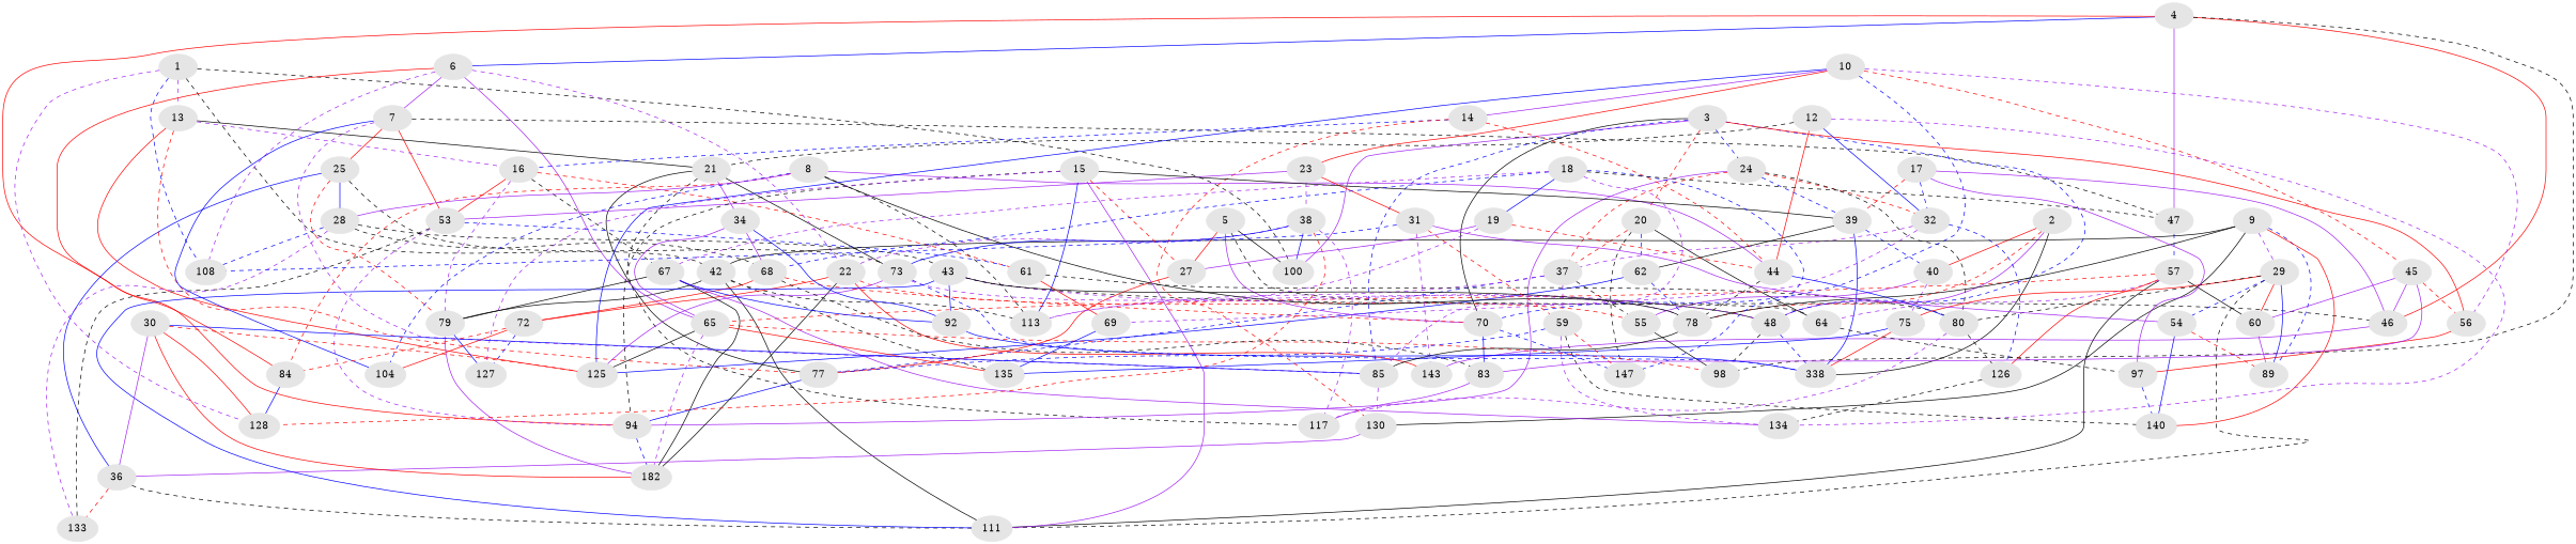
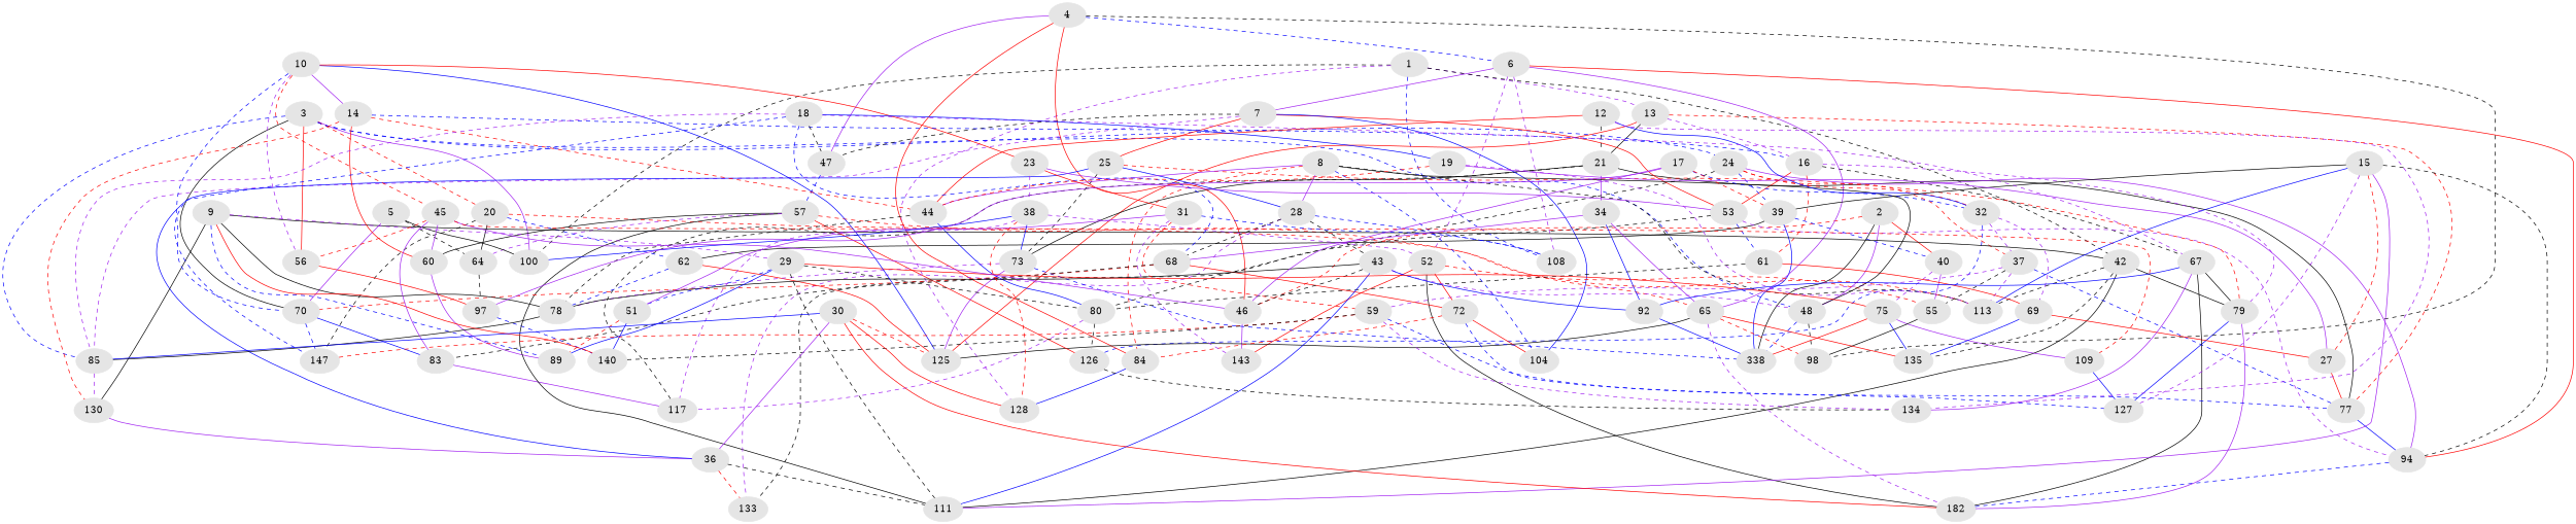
  graph {
    node [color=gray90 style=filled]
    edge [color=purple style=dashed]
    1 [super="+49"]
    13 [super="+141"]
    42 [super="+99"]
    100
    108
    128
    125 [super="+129"]
    21 [super="+95"]
    16 [super="+90"]
    77 [super="+139"]
    113 [super="+119"]
    111 [super="+122"]
    79 [super="+136"]
    135
    60 [super="+114"]
    89
    2
    40
    46 [super="+93"]
    48 [super="+50"]
    n21 [label=338 super="+140"]
    75 [super="+101"]
    55
    143
    98
    3 [super="+26"]
    20 [super="+54"]
    24 [super="+82"]
    56
    70 [super="+81"]
    85 [super="+124"]
    64
    147
    62
    94 [super="+96"]
    32 [super="+91"]
    39 [super="+115"]
    37 [super="+76"]
    80 [super="+123"]
    97
    83
    130
    4 [super="+11"]
    6 [super="+71"]
    47
    84
    7 [super="+131"]
-   52 [super="+132" label=22]
+   52 [super="+132"]
    65 [super="+146"]
    57 [super="+102"]
+   109
    127
    5
    27
    25 [super="+33"]
    53 [super="+144"]
    104
    n58 [label=182 super="+121"]
    72 [super="+107"]
    28 [super="+103"]
    73 [super="+110"]
    36
    61
    133
    8 [super="+35"]
    44 [super="+87"]
    68 [super="+120"]
    43 [super="+74"]
    78 [super="+86"]
    9 [super="+66"]
    29 [super="+106"]
    n72 [label=140]
-   51 [label=54]
+   51
    10 [super="+116"]
    14 [super="+22"]
    23
    45 [super="+63"]
    31 [super="+41"]
    38 [super="+105"]
    34
    117
    12
    134
    69
    126
    67 [super="+145"]
    15 [super="+118"]
    92
    17
    18 [super="+137"]
    19
    59 [super="+88"]
    30 [super="+58"]
    1 -- 13
    1 -- 42 [color=black]
    1 -- 100 [color=black]
    1 -- 108 [color=blue]
    1 -- 128
    13 -- 125 [color=red style=solid]
    13 -- 21 [color=black style=solid]
    13 -- 16
    13 -- 77 [color=red]
    42 -- 113 [color=black]
    42 -- 111 [color=black style=solid]
    42 -- 79 [color=black style=solid]
    42 -- 135 [color=black]
    21 -- 77 [color=black style=solid]
    21 -- 73 [color=black style=solid]
    21 -- 34 [style=solid]
    21 -- 117 [color=black]
    16 -- 79
    16 -- 53 [color=red style=solid]
    16 -- 61 [color=red]
    16 -- 67 [color=black]
    77 -- 94 [color=blue style=solid]
    79 -- 127 [color=blue style=solid]
    79 -- n58 [style=solid]
    60 -- 89 [style=solid]
    2 -- 40 [color=red style=solid]
-   2 -- 78 [color=red]
+   2 -- 46 [color=red]
    2 -- 48 [style=solid]
    2 -- n21 [color=black style=solid]
    40 -- 75
    40 -- 55 [style=solid]
    46 -- 143 [style=solid]
    48 -- n21 [color=blue]
    48 -- 98 [color=black]
    75 -- 135 [color=blue style=solid]
    75 -- n21 [color=red style=solid]
+   75 -- 109 [style=solid]
    55 -- 98 [color=black style=solid]
    3 -- 100 [style=solid]
    3 -- 48 [color=blue]
    3 -- 20 [color=red]
    3 -- 24 [color=blue]
    3 -- 56 [color=red style=solid]
    3 -- 70 [color=black style=solid]
    3 -- 85 [color=blue]
-   20 -- 37 [color=red]
+   20 -- 113 [color=red]
    20 -- 64 [color=black style=solid]
    20 -- 147 [color=black]
    20 -- 62 [color=blue]
    24 -- 94 [style=solid]
    24 -- 32 [color=red]
    24 -- 39 [color=blue]
    24 -- 37 [color=red]
    24 -- 80 [color=black]
    56 -- 97 [color=red style=solid]
    70 -- 147 [color=blue]
    70 -- 83 [color=blue style=solid]
    85 -- 130
    64 -- 97 [color=black]
-   62 -- 125 [color=blue style=solid]
+   62 -- 125 [color=red style=solid]
    62 -- 78 [color=blue]
    94 -- n58 [color=blue]
    32 -- 37
    32 -- 69
    32 -- 126 [color=blue]
    39 -- 40 [color=blue]
    39 -- n21 [color=blue style=solid]
    39 -- 62 [color=black style=solid]
    37 -- 77 [color=blue]
    37 -- 113
    37 -- 55 [color=black]
    37 -- 59
    80 -- 117
    80 -- 126 [color=black]
    97 -- n72 [color=blue]
    83 -- 117 [style=solid]
    130 -- 36 [style=solid]
    4 -- 46 [color=red style=solid]
    4 -- 98 [color=black]
-   4 -- 6 [color=blue style=solid]
+   4 -- 6 [color=blue]
    4 -- 47 [style=solid]
    4 -- 84 [color=red style=solid]
    6 -- 108
    6 -- 94 [color=red style=solid]
    6 -- 7 [style=solid]
    6 -- 52
    6 -- 65 [style=solid]
    47 -- 57 [color=blue]
    84 -- 128 [color=blue style=solid]
    7 -- 85
    7 -- 47 [color=black]
    7 -- 25 [color=red style=solid]
    7 -- 53 [color=red style=solid]
    7 -- 104 [color=blue style=solid]
    52 -- 55 [color=red]
    52 -- 143 [color=red style=solid]
    52 -- n58 [color=black style=solid]
    52 -- 72 [color=red style=solid]
    65 -- 125 [color=black style=solid]
    65 -- 135 [color=red style=solid]
    65 -- 98 [color=red]
    65 -- n58
    57 -- 111 [color=black style=solid]
    57 -- 60 [color=black style=solid]
    57 -- 64
    57 -- 65 [color=red]
    57 -- 126 [color=red style=solid]
+   109 -- 127 [color=blue style=solid]
    5 -- 100 [color=black style=solid]
    5 -- 70 [style=solid]
    5 -- 64 [color=black]
-   5 -- 27 [color=red style=solid]
+   69 -- 27 [color=red style=solid]
    27 -- 77 [color=red style=solid]
    25 -- 79 [color=red]
    25 -- 28 [color=blue style=solid]
    25 -- 73 [color=black]
    25 -- 36 [color=blue style=solid]
    53 -- 94
    53 -- 61 [color=blue]
    53 -- 133 [color=black]
    72 -- 84 [color=red]
    72 -- 127 [color=blue]
    72 -- 104 [color=red style=solid weight=2]
    28 -- 108 [color=blue]
    28 -- 133
    28 -- 68 [color=black]
    28 -- 43 [color=black]
    73 -- 125 [style=solid]
    73 -- n21 [color=blue]
    73 -- 78
    36 -- 111 [color=black]
    36 -- 133 [color=red]
    61 -- 80 [color=black]
    61 -- 69 [color=red style=solid]
    8 -- 113 [color=black]
    8 -- 48 [color=black style=solid]
    8 -- 84 [color=red]
    8 -- 104 [color=blue]
    8 -- 28 [style=solid]
    8 -- 44 [style=solid]
    44 -- 80 [color=blue style=solid]
    44 -- 78 [color=black]
    68 -- 70 [color=red]
    68 -- 83 [color=black]
    68 -- 72 [color=red style=solid]
    43 -- 111 [color=blue style=solid]
    43 -- 46 [color=black]
    43 -- 48
    43 -- 78 [color=black style=solid]
    43 -- 92 [color=blue style=solid]
    78 -- 85 [color=black style=solid]
    9 -- 42 [color=black style=solid]
    9 -- 89 [color=blue]
    9 -- 130 [color=black style=solid]
    9 -- 78 [color=black style=solid]
    9 -- 29
    9 -- n72 [color=red style=solid]
    29 -- 111 [color=black]
    29 -- 89 [color=blue style=solid]
    29 -- 75 [color=red style=solid]
    29 -- 80 [color=black]
    29 -- 51 [color=blue]
    51 -- 89 [color=red]
    51 -- n72 [color=blue style=solid]
    10 -- 125 [color=blue style=solid]
    10 -- 56
    10 -- 70 [color=blue]
    10 -- 14 [style=solid]
    10 -- 23 [color=red style=solid]
    10 -- 45 [color=red]
    14 -- 16 [color=blue]
-   29 -- 60 [color=red style=solid weight=2]
+   14 -- 60 [color=red style=solid weight=2]
    14 -- 130 [color=red]
    14 -- 44 [color=red]
    23 -- 53 [style=solid]
    23 -- 31 [color=red style=solid]
    23 -- 38
    45 -- 60 [style=solid]
    45 -- 46 [style=solid]
    45 -- 56 [color=red]
    45 -- 83 [style=solid]
+   45 -- 109 [color=red]
    31 -- 108 [color=blue]
    31 -- 143
    31 -- 51 [style=solid]
    31 -- 59 [color=red]
    38 -- 100 [color=blue style=solid]
    38 -- 128 [color=red]
    38 -- 52
    38 -- 73 [color=blue style=solid]
    38 -- 117
    34 -- 65 [style=solid]
    34 -- 68 [style=solid]
    34 -- 92 [color=blue style=solid]
    12 -- 21 [color=black]
    12 -- 32 [color=blue style=solid]
    12 -- 44 [color=red style=solid]
    12 -- 134
    69 -- 135 [color=blue style=solid]
    126 -- 134 [color=black]
    67 -- 79 [color=black style=solid]
    67 -- n58 [color=black style=solid]
    67 -- 134 [style=solid]
    67 -- 92 [color=blue style=solid]
    15 -- 113 [color=blue style=solid]
    15 -- 111 [style=solid]
    15 -- 94 [color=black]
    15 -- 39 [color=black style=solid]
    15 -- 127
    15 -- 27 [color=red]
    92 -- n21 [color=blue style=solid]
    17 -- 46 [style=solid]
    17 -- 32 [color=blue]
    17 -- 39 [color=red]
    17 -- 97 [style=solid]
    18 -- 85
    18 -- 147 [color=blue]
    18 -- 47 [color=black]
    18 -- 68 [color=blue]
    18 -- 67
    18 -- 19 [color=blue style=solid]
    19 -- 113
    19 -- 27 [style=solid]
    19 -- 44 [color=red]
    59 -- 77 [color=blue]
    59 -- 147 [color=red]
    59 -- n72 [color=black]
    59 -- 134
    30 -- 128 [color=red style=solid]
    30 -- 125 [color=red]
    30 -- 85 [color=blue style=solid]
    30 -- n58 [color=red style=solid]
    30 -- 36 [style=solid]
  }
